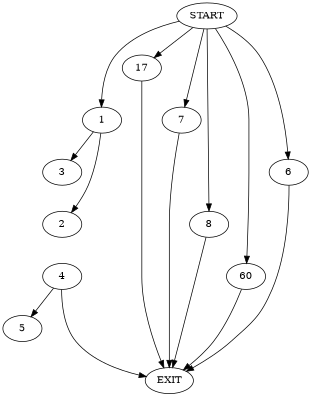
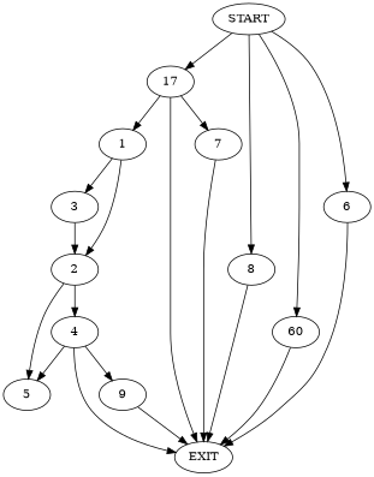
  digraph {
    n1 [label=START]
    1
    6
    7
    8
    n6 [label=60]
    n7 [label=17]
    2
    3
    n10 [label=EXIT]
    4
    5
-   n1 -> 1
+   9
+   n7 -> 1
    n1 -> 6
-   n1 -> 7
+   n7 -> 7
    n1 -> 8
    n1 -> n6
    n1 -> n7
    1 -> 2
    1 -> 3
    6 -> n10
    7 -> n10
    8 -> n10
    n6 -> n10
    n7 -> n10
+   2 -> 4
+   2 -> 5
+   3 -> 2
    4 -> n10
    4 -> 5
+   4 -> 9
+   9 -> n10
  }
